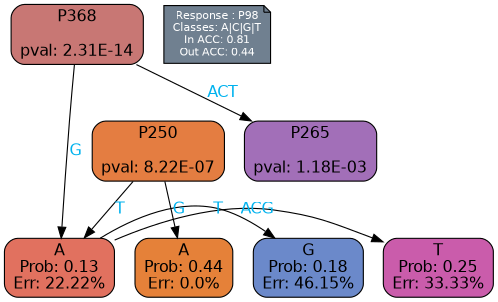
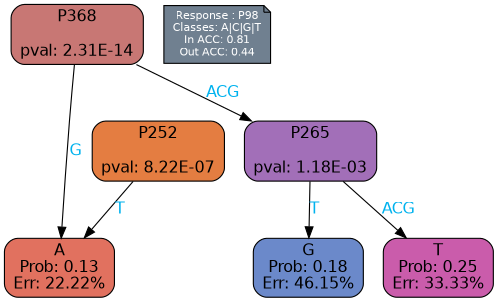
  digraph {
    ranksep=equally
    splines=polylines
    node [color=black fontname=helvetica shape=box style="filled, rounded"]
    edge [fontcolor=deepskyblue2 fontname=helvetica]
    n1 [fillcolor="#ca5cab" label="T\nProb: 0.25\nErr: 33.33%"]
    n2 [fillcolor="#6b89ca" label="G\nProb: 0.18\nErr: 46.15%"]
    n3 [fillcolor="#e1715f" label="A\nProb: 0.13\nErr: 22.22%"]
-   n4 [fillcolor="#e58139" label="A\nProb: 0.44\nErr: 0.0%"]
    n5 [align=left fillcolor=slategray fontcolor=white fontsize=10 label="Response : P98\nClasses: A|C|G|T\nIn ACC: 0.81\nOut ACC: 0.44\n" shape=note style=filled]
    n6 [fillcolor="#c87774" label="P368\n\npval: 2.31E-14"]
    n7 [fillcolor="#a26fb8" label="P265\n\npval: 1.18E-03"]
-   n8 [fillcolor="#e47d41" label="P250\n\npval: 8.22E-07"]
+   n8 [fillcolor="#e47d41" label="P252\n\npval: 8.22E-07"]
    subgraph sub_1 {
      rank=same
      n1
      n2
      n3
-     n4
    }
    subgraph sub_2 {
      rank=same
      n5
      n6
    }
    n6 -> n3 [label=G]
-   n6 -> n7 [label=ACT]
-   n3 -> n1 [label=ACG]
-   n3 -> n2 [label=T]
+   n6 -> n7 [label=ACG]
+   n7 -> n1 [label=ACG]
+   n7 -> n2 [label=T]
    n8 -> n3 [label=T]
-   n8 -> n4 [label=G]
  }
